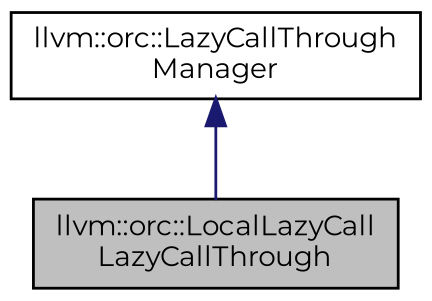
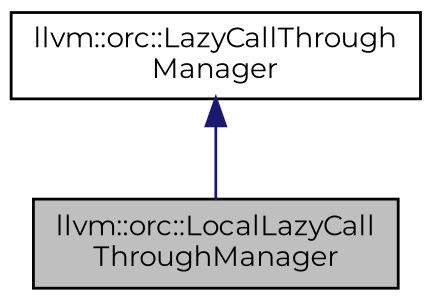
  digraph {
    fontname=Montserrat
    node [color=black fontname=Montserrat fontsize=10 shape=record]
-   n1 [fillcolor=grey75 fontcolor=black height=0.2 label="llvm::orc::LocalLazyCall\lLazyCallThrough" style=filled width=0.4]
+   n1 [fillcolor=grey75 fontcolor=black height=0.2 label="llvm::orc::LocalLazyCall\lThroughManager" style=filled width=0.4]
    n2 [height=0.2 label="llvm::orc::LazyCallThrough\lManager" width=0.4]
    n2 -> n1 [color=midnightblue dir=back fontname=Montserrat fontsize=10 labelfontname=Helvetica labelfontsize=10 style=solid]
  }
